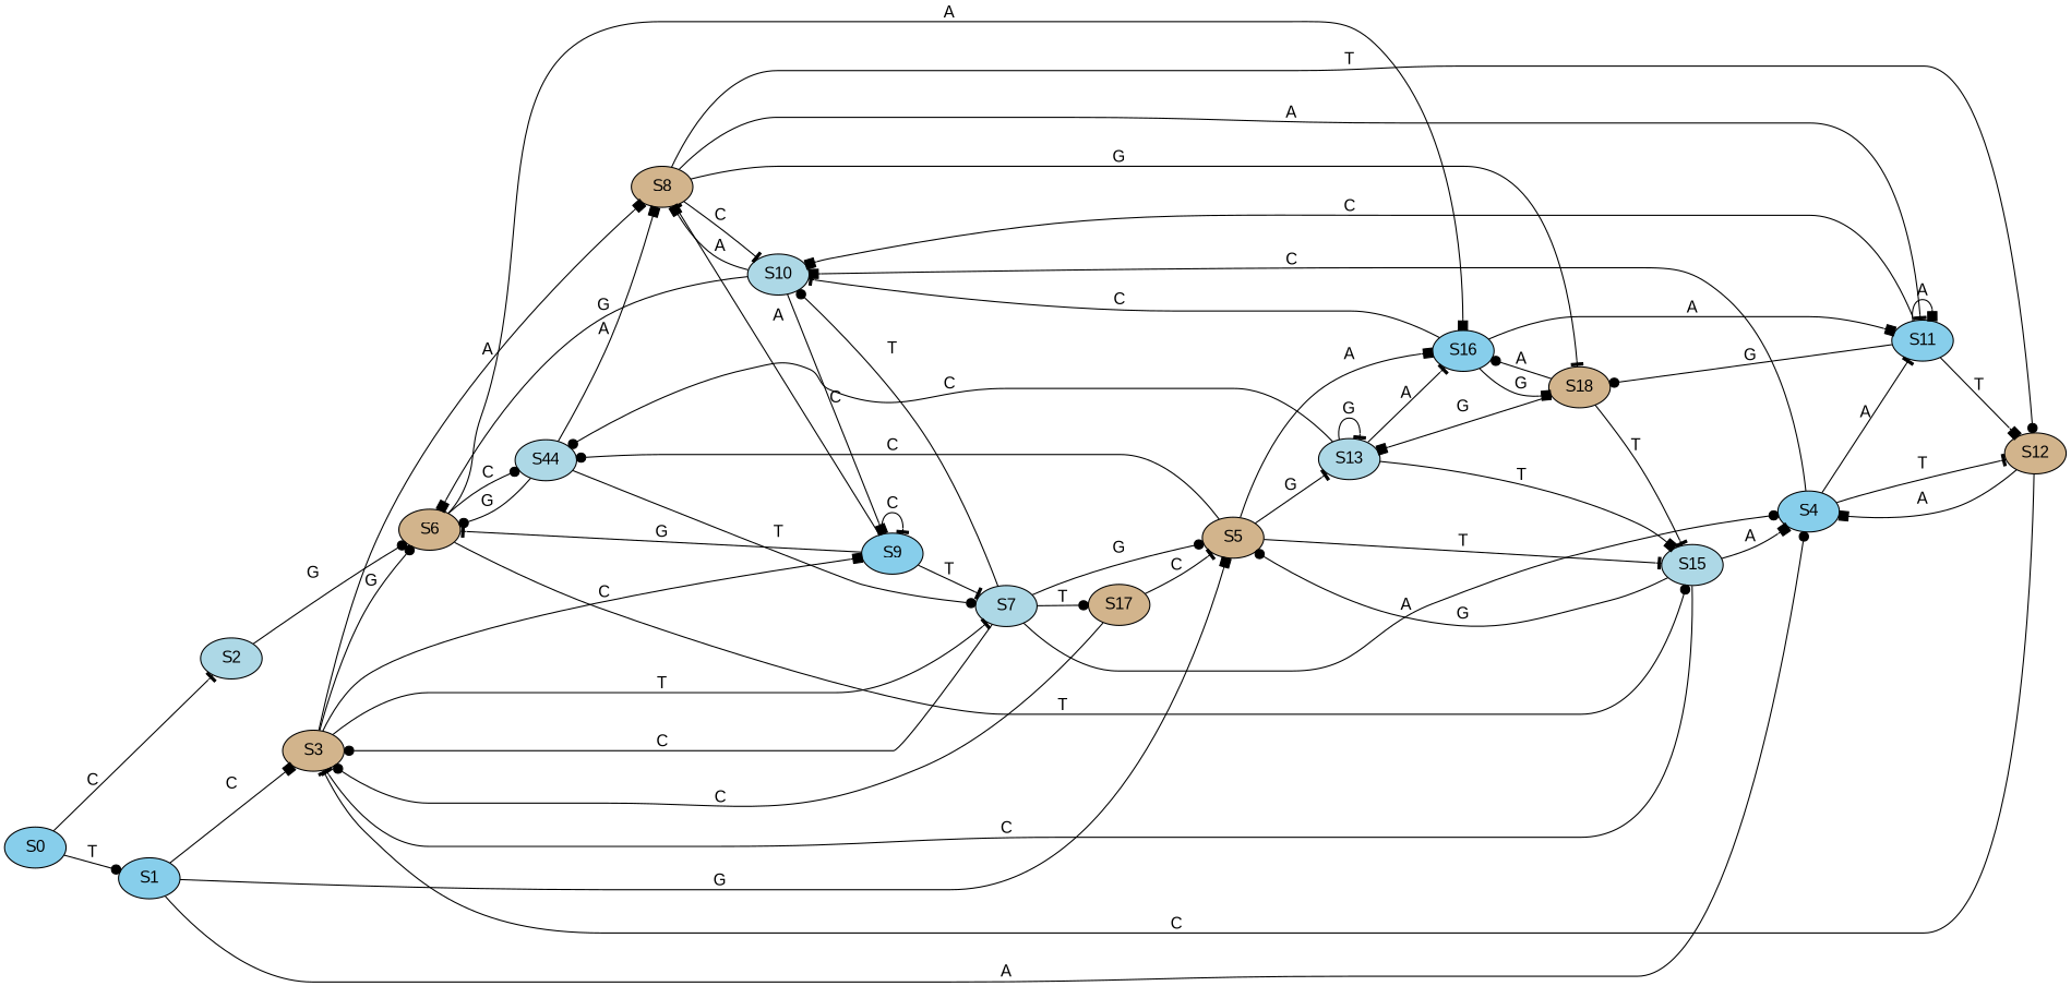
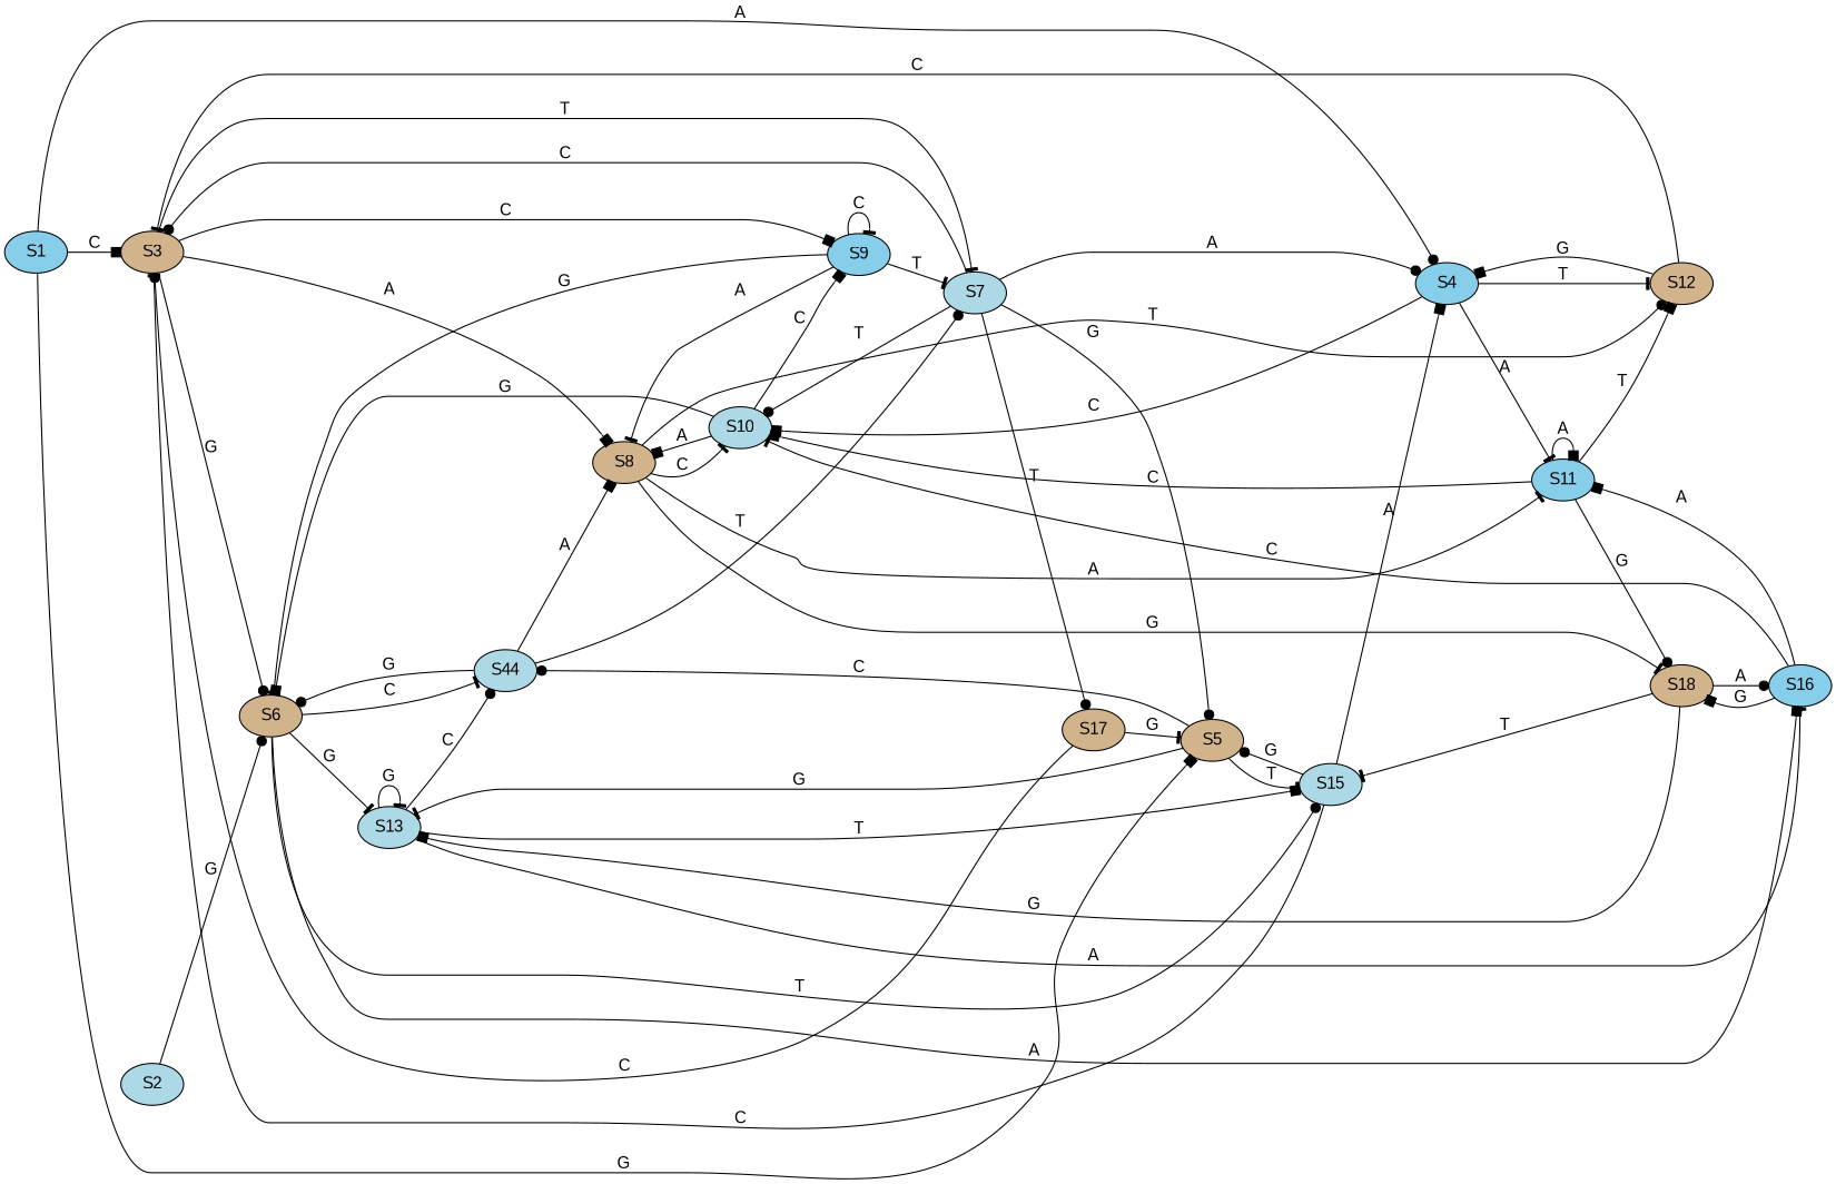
  strict digraph {
    fontname="Liberation Sans"
    rankdir=LR
    node [fillcolor=tan fontname="Liberation Sans" style=filled]
    edge [arrowhead=tee fontname="Liberation Sans"]
-   S0 [fillcolor=skyblue]
    S1 [fillcolor=skyblue]
    S2 [fillcolor=lightblue]
    S3
    S4 [fillcolor=skyblue]
    S5
    S6
    S7 [fillcolor=lightblue]
    S8
    S9 [fillcolor=skyblue]
    S10 [fillcolor=lightblue]
    S11 [fillcolor=skyblue]
    S12
    S13 [fillcolor=lightblue]
    n15 [fillcolor=lightblue label=S44]
    S15 [fillcolor=lightblue]
    S16 [fillcolor=skyblue]
    S17
    S18
-   S0 -> S1 [arrowhead=dot label=T]
-   S0 -> S2 [label=C]
    S1 -> S3 [arrowhead=box label=C]
    S1 -> S4 [arrowhead=dot label=A]
    S1 -> S5 [arrowhead=box label=G]
    S2 -> S6 [arrowhead=dot label=G]
    S3 -> S6 [arrowhead=dot label=G]
    S3 -> S7 [label=T]
    S3 -> S8 [arrowhead=box label=A]
    S3 -> S9 [arrowhead=box label=C]
    S4 -> S10 [arrowhead=box label=C]
    S4 -> S11 [label=A]
    S4 -> S12 [label=T]
    S5 -> S13 [label=G]
    S5 -> n15 [arrowhead=dot label=C]
    S5 -> S15 [label=T]
-   S5 -> S16 [arrowhead=box label=A]
-   S6 -> n15 [arrowhead=dot label=C]
+   S6 -> S13 [label=G]
+   S6 -> n15 [label=C]
    S6 -> S15 [arrowhead=dot label=T]
    S6 -> S16 [arrowhead=box label=A]
    S7 -> S3 [arrowhead=dot label=C]
    S7 -> S4 [arrowhead=dot label=A]
    S7 -> S5 [arrowhead=dot label=G]
    S7 -> S10 [arrowhead=dot label=T]
    S7 -> S17 [arrowhead=dot label=T]
    S8 -> S10 [label=C]
    S8 -> S11 [label=A]
    S8 -> S12 [arrowhead=dot label=T]
    S8 -> S18 [label=G]
    S9 -> S6 [label=G]
    S9 -> S7 [label=T]
    S9 -> S8 [label=A]
    S9 -> S9 [label=C]
    S10 -> S6 [arrowhead=box label=G]
    S10 -> S8 [arrowhead=box label=A]
    S10 -> S9 [arrowhead=box label=C]
    S11 -> S10 [arrowhead=box label=C]
    S11 -> S11 [arrowhead=box label=A]
    S11 -> S12 [arrowhead=box label=T]
    S11 -> S18 [arrowhead=dot label=G]
    S12 -> S3 [label=C]
-   S12 -> S4 [arrowhead=box label=A]
+   S12 -> S4 [arrowhead=box label=G]
    S13 -> S13 [label=G]
    S13 -> n15 [arrowhead=dot label=C]
    S13 -> S15 [arrowhead=box label=T]
    S13 -> S16 [label=A]
    n15 -> S6 [arrowhead=dot label=G]
    n15 -> S7 [arrowhead=dot label=T]
    n15 -> S8 [arrowhead=box label=A]
    S15 -> S3 [label=C]
    S15 -> S4 [arrowhead=box label=A]
    S15 -> S5 [arrowhead=dot label=G]
    S16 -> S10 [label=C]
    S16 -> S11 [arrowhead=box label=A]
    S16 -> S18 [arrowhead=box label=G]
    S17 -> S3 [arrowhead=dot label=C]
-   S17 -> S5 [label=C]
+   S17 -> S5 [label=G]
    S18 -> S13 [arrowhead=box label=G]
    S18 -> S15 [label=T]
    S18 -> S16 [arrowhead=dot label=A]
  }
